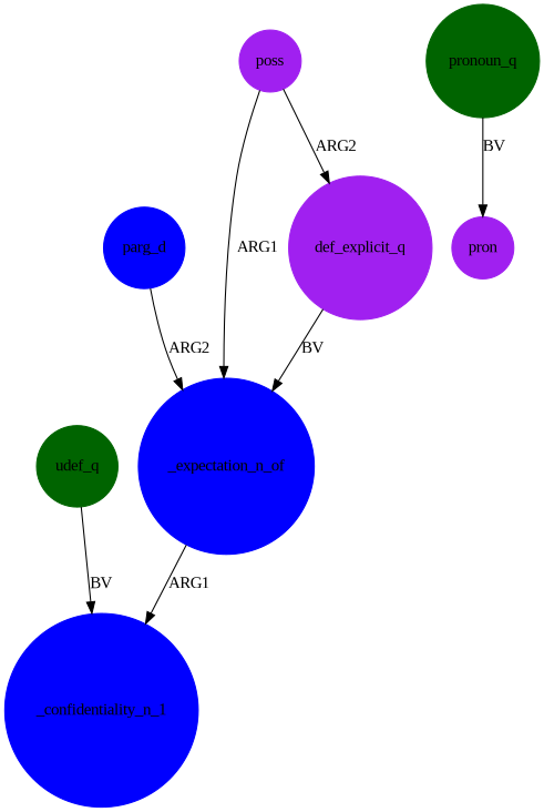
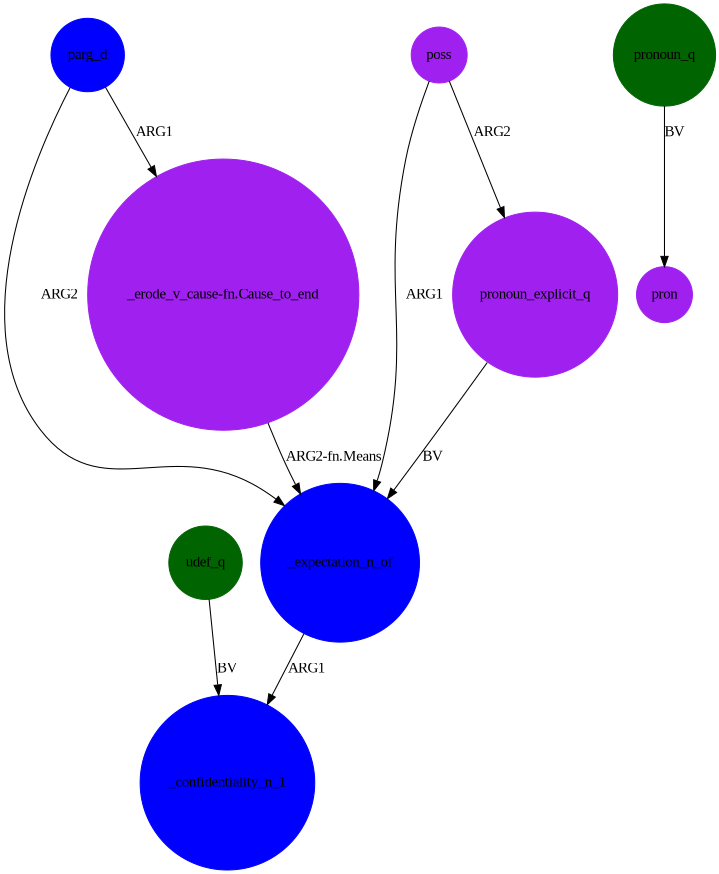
  digraph {
    fontname="Liberation Serif"
    node [color=purple fontname="Liberation Serif" shape=circle style=filled]
    edge [fontname="Liberation Serif"]
    _expectation_n_of [color=blue]
+   "_erode_v_cause-fn.Cause_to_end"
    _confidentiality_n_1 [color=blue]
    parg_d [color=blue]
    poss
-   def_explicit_q
+   def_explicit_q [label=pronoun_explicit_q]
    udef_q [color=darkgreen]
    pronoun_q [color=darkgreen]
    pron
    _expectation_n_of -> _confidentiality_n_1 [label=ARG1]
+   "_erode_v_cause-fn.Cause_to_end" -> _expectation_n_of [label="ARG2-fn.Means"]
    parg_d -> _expectation_n_of [label=ARG2]
+   parg_d -> "_erode_v_cause-fn.Cause_to_end" [label=ARG1]
    poss -> _expectation_n_of [label=ARG1]
    poss -> def_explicit_q [label=ARG2]
    def_explicit_q -> _expectation_n_of [label=BV]
    udef_q -> _confidentiality_n_1 [label=BV]
    pronoun_q -> pron [label=BV]
  }
